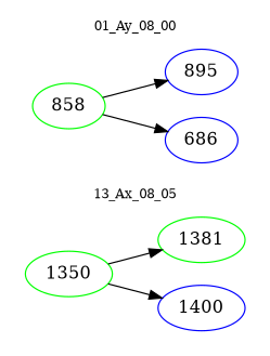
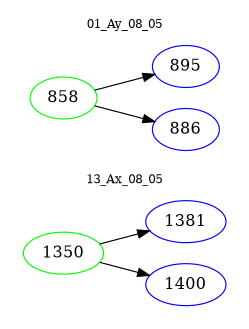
  digraph {
    rankdir=LR
    node [color=green]
    edge [color=black]
    n1 [label=1350]
    n2 [color=blue label=1400]
-   n3 [label=1381]
+   n3 [color=blue label=1381]
    n4 [label=858]
-   n5 [color=blue label=686]
+   n5 [color=blue label=886]
    n6 [color=blue label=895]
    subgraph cluster_1 {
      color=white
      fontsize=10
      label="13_Ax_08_05"
      n1
      n2
      n3
    }
    subgraph cluster_2 {
      color=white
      fontsize=10
-     label="01_Ay_08_00"
+     label="01_Ay_08_05"
      n4
      n5
      n6
    }
    n1 -> n2
    n1 -> n3
    n4 -> n5
    n4 -> n6
  }
